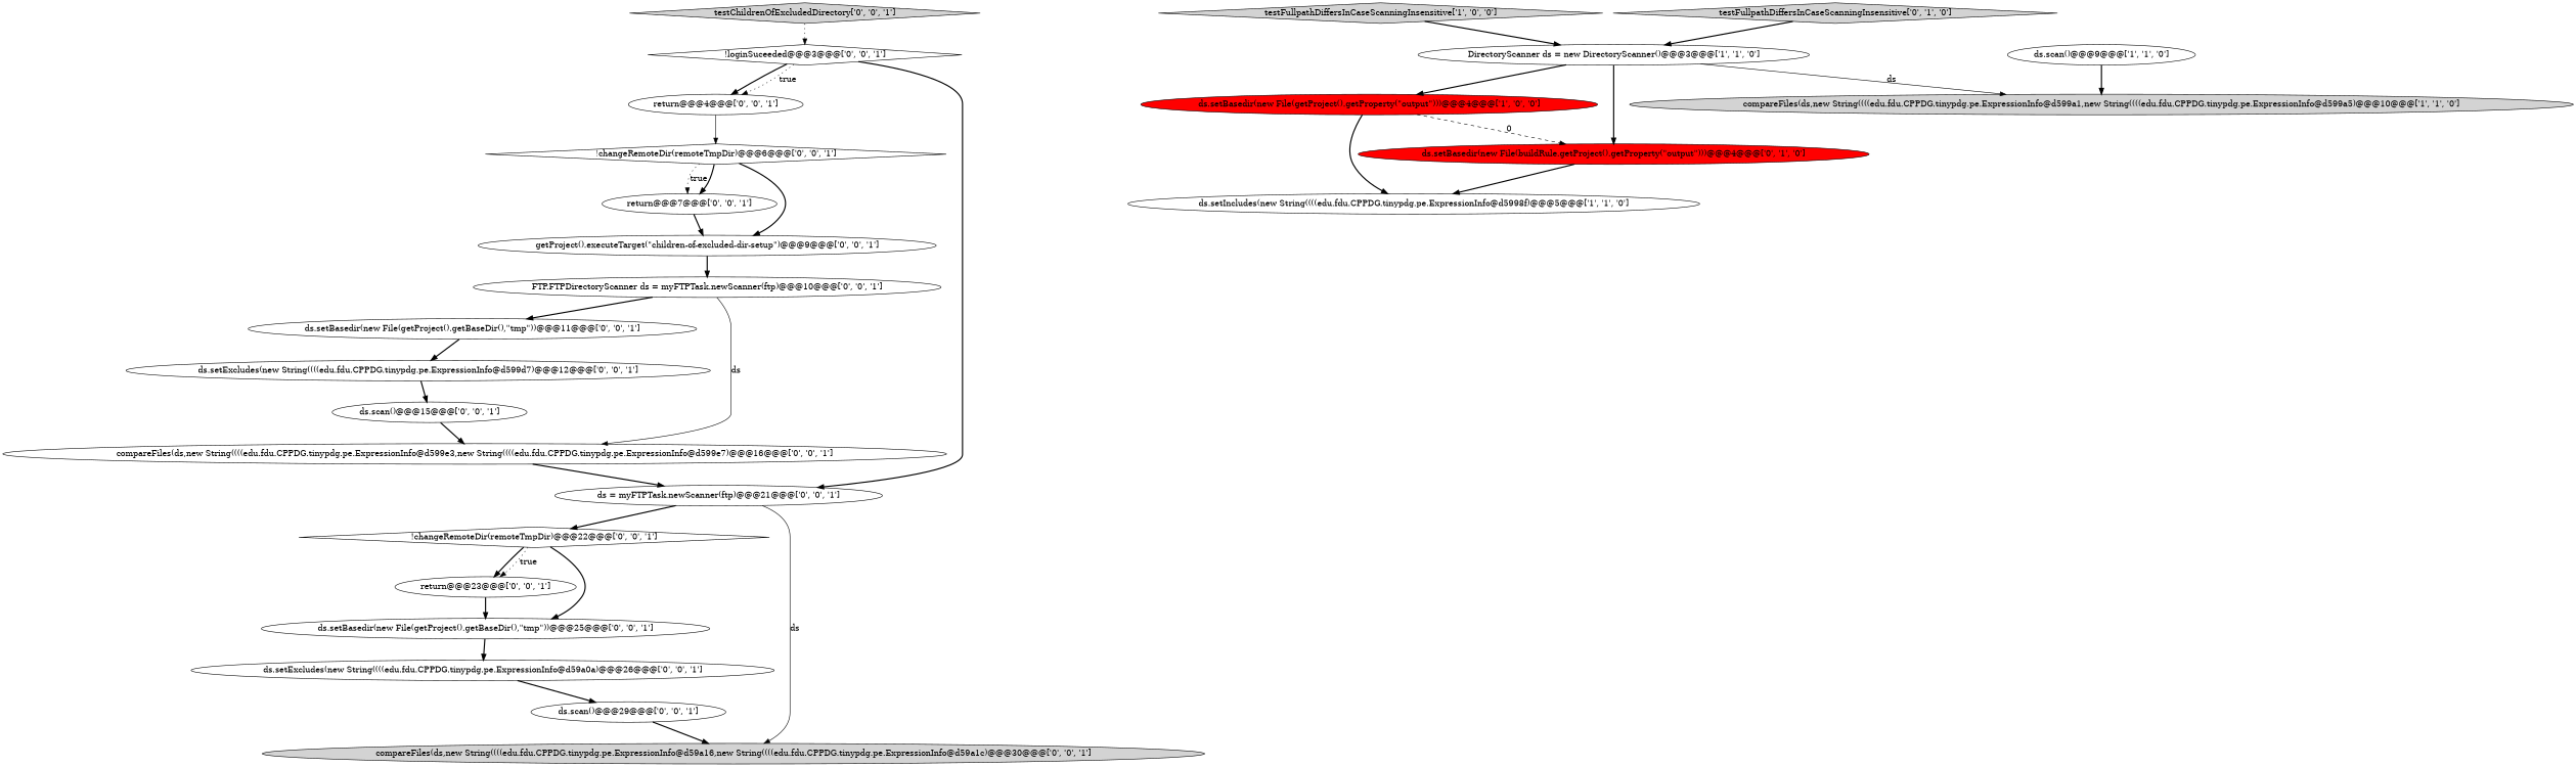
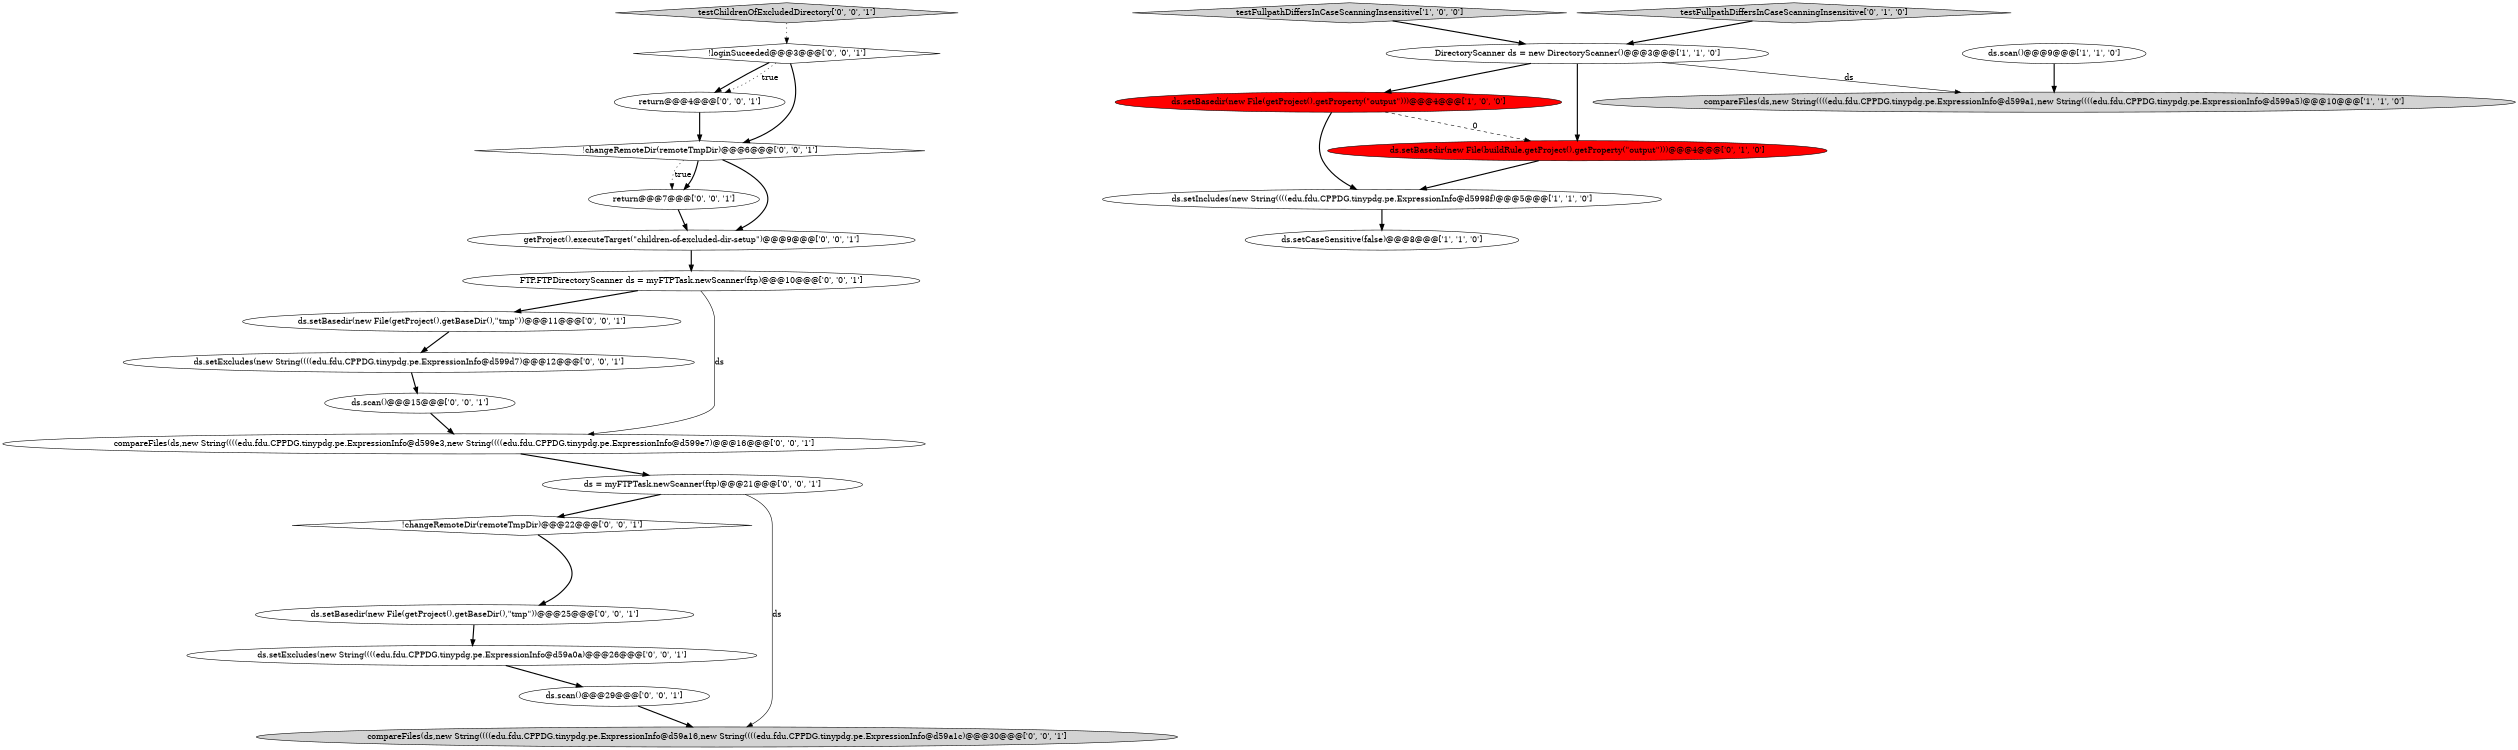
  digraph {
    node [fillcolor=white shape=ellipse style=filled]
    edge [style=bold]
    n1 [label="!changeRemoteDir(remoteTmpDir)@@@22@@@['0', '0', '1']" shape=diamond]
-   n2 [label="return@@@23@@@['0', '0', '1']"]
    n3 [label="ds.setBasedir(new File(getProject().getBaseDir(),\"tmp\"))@@@25@@@['0', '0', '1']"]
    n4 [label="ds.setExcludes(new String((((edu.fdu.CPPDG.tinypdg.pe.ExpressionInfo@d59a0a)@@@26@@@['0', '0', '1']"]
    n5 [label="return@@@4@@@['0', '0', '1']"]
    n6 [label="!changeRemoteDir(remoteTmpDir)@@@6@@@['0', '0', '1']" shape=diamond]
    n7 [label="return@@@7@@@['0', '0', '1']"]
    n8 [label="getProject().executeTarget(\"children-of-excluded-dir-setup\")@@@9@@@['0', '0', '1']"]
    n9 [label="DirectoryScanner ds = new DirectoryScanner()@@@3@@@['1', '1', '0']"]
    n10 [fillcolor=red label="ds.setBasedir(new File(getProject().getProperty(\"output\")))@@@4@@@['1', '0', '0']"]
    n11 [fillcolor=red label="ds.setBasedir(new File(buildRule.getProject().getProperty(\"output\")))@@@4@@@['0', '1', '0']"]
    n12 [fillcolor=lightgray label="compareFiles(ds,new String((((edu.fdu.CPPDG.tinypdg.pe.ExpressionInfo@d599a1,new String((((edu.fdu.CPPDG.tinypdg.pe.ExpressionInfo@d599a5)@@@10@@@['1', '1', '0']"]
    n13 [label="ds.setIncludes(new String((((edu.fdu.CPPDG.tinypdg.pe.ExpressionInfo@d5998f)@@@5@@@['1', '1', '0']"]
    n14 [fillcolor=lightgray label="testFullpathDiffersInCaseScanningInsensitive['1', '0', '0']" shape=diamond]
+   n15 [label="ds.setCaseSensitive(false)@@@8@@@['1', '1', '0']"]
    n16 [label="ds.scan()@@@29@@@['0', '0', '1']"]
    n17 [fillcolor=lightgray label="compareFiles(ds,new String((((edu.fdu.CPPDG.tinypdg.pe.ExpressionInfo@d59a16,new String((((edu.fdu.CPPDG.tinypdg.pe.ExpressionInfo@d59a1c)@@@30@@@['0', '0', '1']"]
    n18 [label="ds.setBasedir(new File(getProject().getBaseDir(),\"tmp\"))@@@11@@@['0', '0', '1']"]
    n19 [label="ds.setExcludes(new String((((edu.fdu.CPPDG.tinypdg.pe.ExpressionInfo@d599d7)@@@12@@@['0', '0', '1']"]
    n20 [label="ds.scan()@@@15@@@['0', '0', '1']"]
    n21 [label="compareFiles(ds,new String((((edu.fdu.CPPDG.tinypdg.pe.ExpressionInfo@d599e3,new String((((edu.fdu.CPPDG.tinypdg.pe.ExpressionInfo@d599e7)@@@16@@@['0', '0', '1']"]
    n22 [label="ds = myFTPTask.newScanner(ftp)@@@21@@@['0', '0', '1']"]
    n23 [label="!loginSuceeded@@@3@@@['0', '0', '1']" shape=diamond]
    n24 [label="FTP.FTPDirectoryScanner ds = myFTPTask.newScanner(ftp)@@@10@@@['0', '0', '1']"]
    n25 [label="ds.scan()@@@9@@@['1', '1', '0']"]
    n26 [fillcolor=lightgray label="testFullpathDiffersInCaseScanningInsensitive['0', '1', '0']" shape=diamond]
    n27 [fillcolor=lightgray label="testChildrenOfExcludedDirectory['0', '0', '1']" shape=diamond]
-   n1 -> n2
-   n1 -> n2 [label=true style=dotted]
    n1 -> n3
-   n2 -> n3
    n3 -> n4
    n4 -> n16
-   n5 -> n6 [style=solid]
+   n5 -> n6
    n6 -> n7 [label=true style=dotted]
    n6 -> n7
    n6 -> n8
    n7 -> n8
    n8 -> n24
    n9 -> n10
    n9 -> n11
    n9 -> n12 [label=ds style=solid]
    n10 -> n11 [label=0 style=dashed]
    n10 -> n13
    n11 -> n13
+   n13 -> n15
    n14 -> n9
    n16 -> n17
    n18 -> n19
    n19 -> n20
    n20 -> n21
    n21 -> n22
    n22 -> n1
    n22 -> n17 [label=ds style=solid]
    n23 -> n5
    n23 -> n5 [label=true style=dotted]
-   n23 -> n22
+   n23 -> n6
    n24 -> n18
    n24 -> n21 [label=ds style=solid]
    n25 -> n12
    n26 -> n9
    n27 -> n23 [style=dotted]
  }
